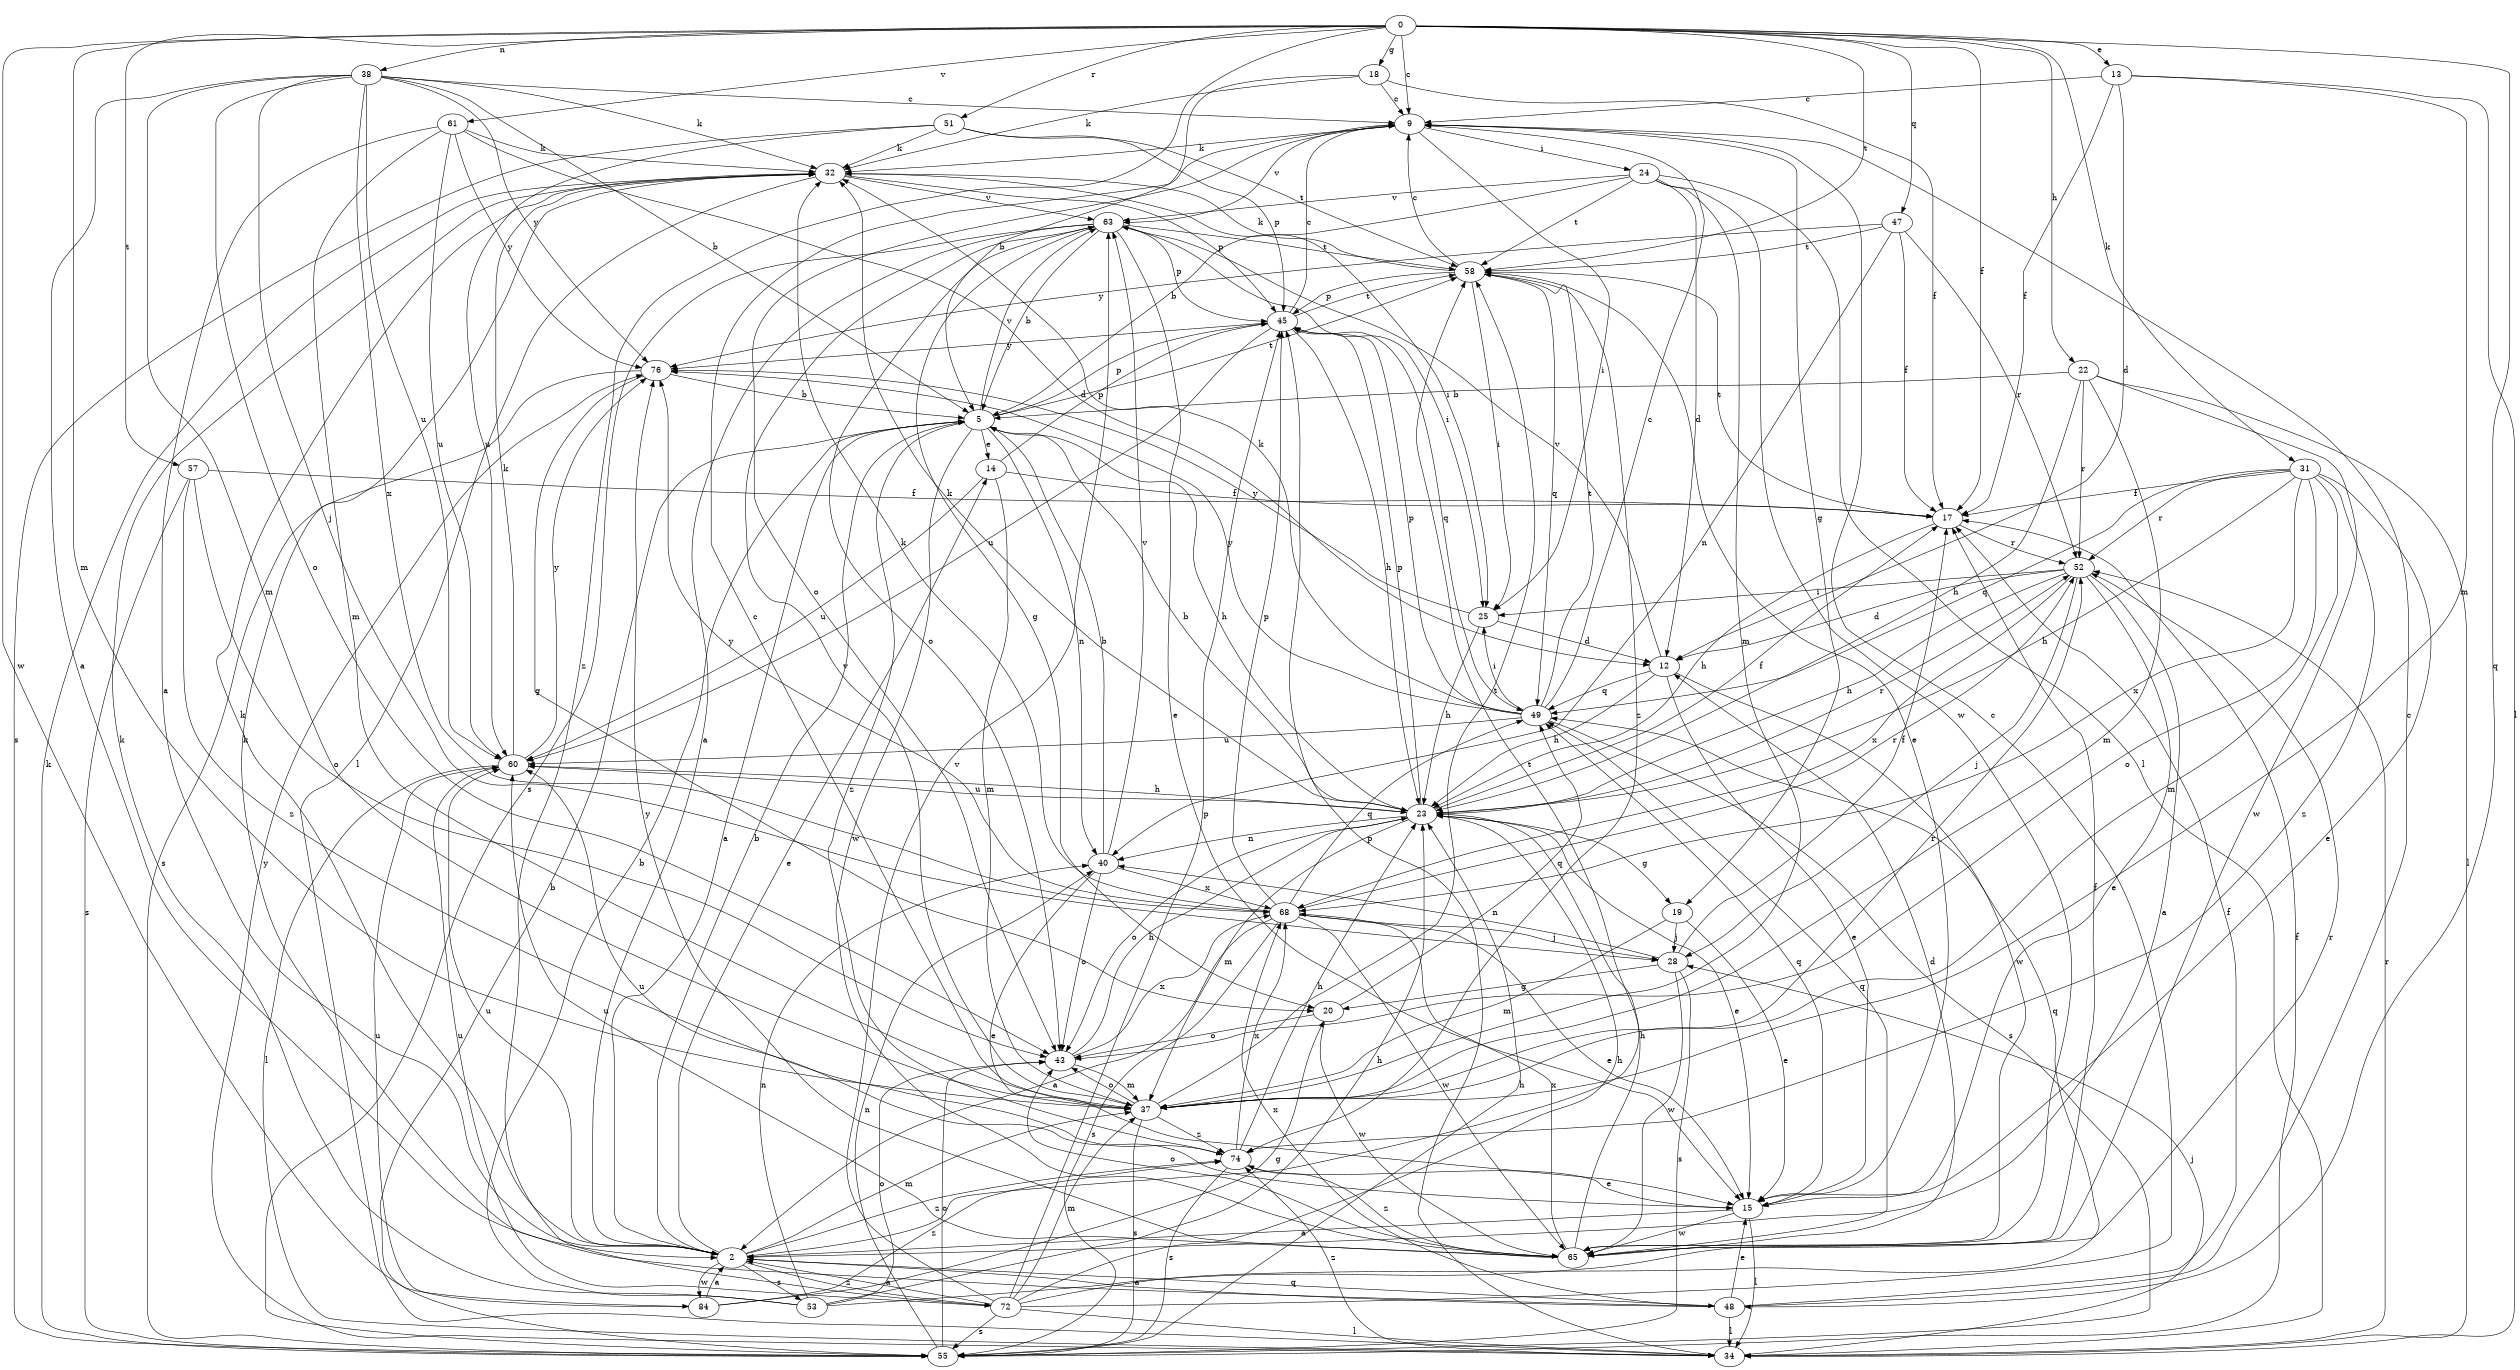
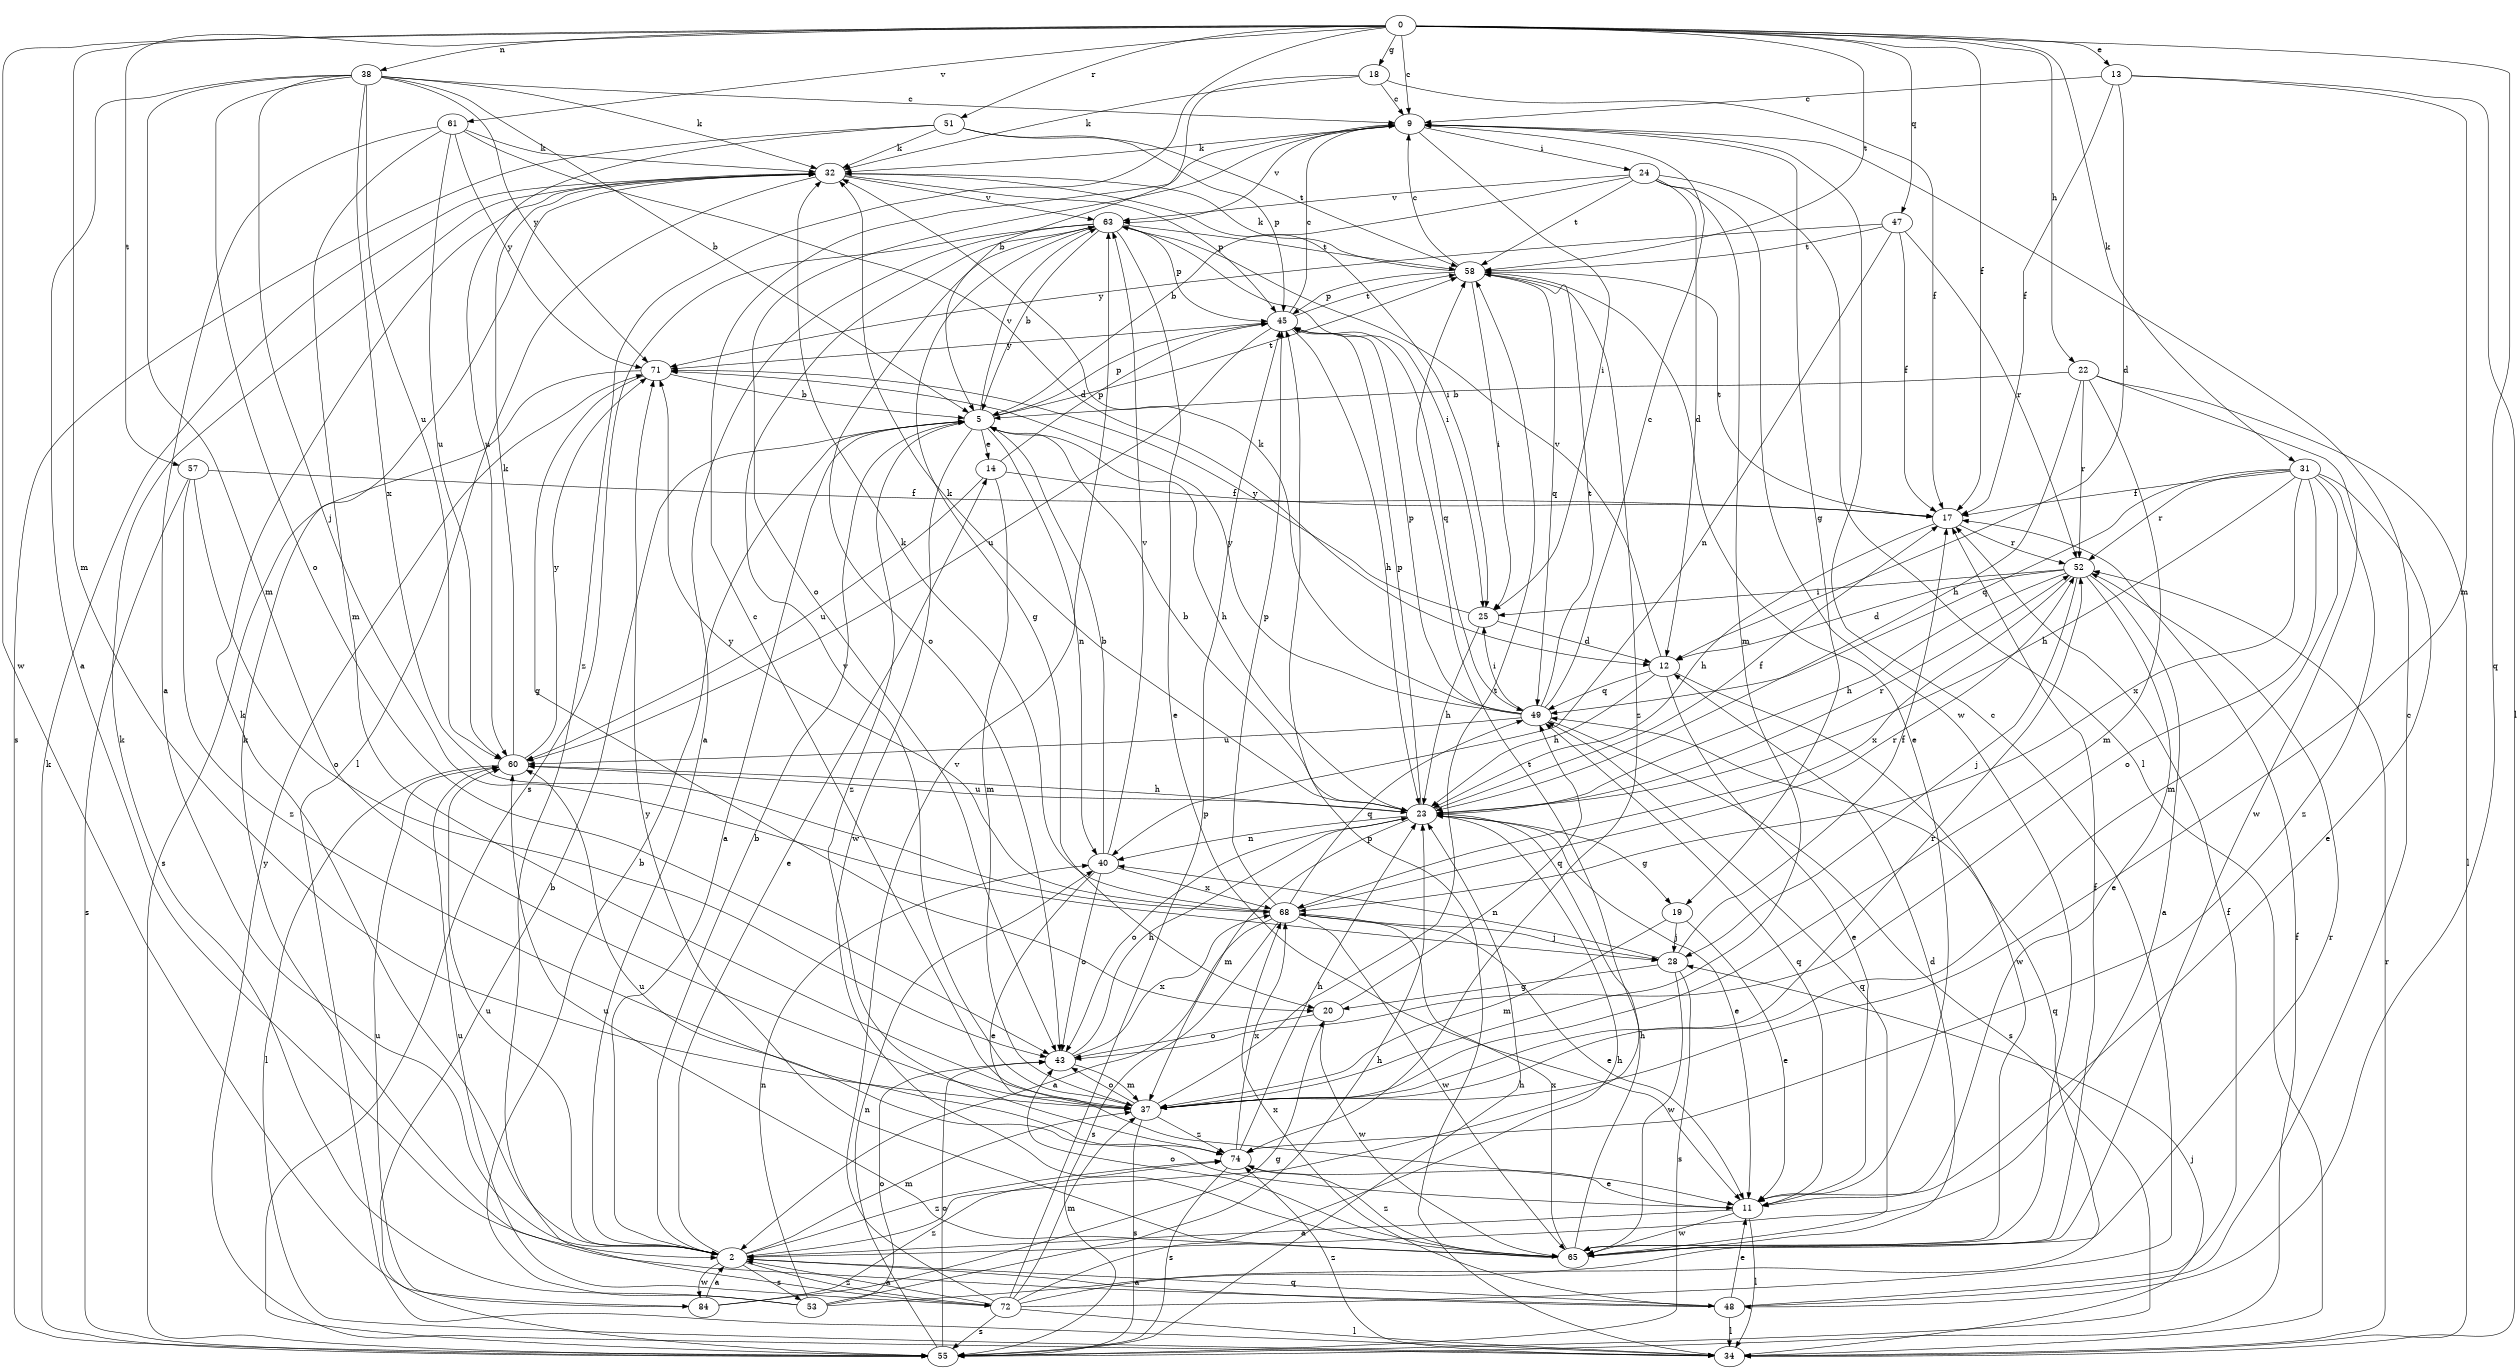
  strict digraph {
    0
    9
    13
    17
    18
    22
    31
    37
    38
    47
    48
    51
    57
    58
    61
    n16 [label=84]
    72
    32
    63
    19
    24
    25
    43
    12
    34
    23
    52
    5
    65
    74
-   15
+   15 [label=11]
    49
    68
    55
    2
    60
    28
-   71 [label=76]
+   71
    40
    45
    20
    14
    53
    0 -> 9 [label=c]
    0 -> 13 [label=e]
    0 -> 17 [label=f]
    0 -> 18 [label=g]
    0 -> 22 [label=h]
    0 -> 31 [label=k]
    0 -> 37 [label=m]
    0 -> 38 [label=n]
    0 -> 47 [label=q]
    0 -> 48 [label=q]
    0 -> 51 [label=r]
    0 -> 57 [label=t]
    0 -> 58 [label=t]
    0 -> 61 [label=v]
    0 -> n16 [label=w]
    0 -> 72 [label=z]
    9 -> 32 [label=k]
    9 -> 63 [label=v]
    9 -> 19 [label=g]
    9 -> 24 [label=i]
    9 -> 25 [label=i]
    9 -> 43 [label=o]
    13 -> 9 [label=c]
    13 -> 17 [label=f]
    13 -> 37 [label=m]
    13 -> 12 [label=d]
    13 -> 34 [label=l]
    17 -> 58 [label=t]
    17 -> 23 [label=h]
    17 -> 52 [label=r]
    18 -> 9 [label=c]
    18 -> 17 [label=f]
    18 -> 32 [label=k]
    18 -> 5 [label=b]
    22 -> 37 [label=m]
    22 -> 34 [label=l]
    22 -> 23 [label=h]
    22 -> 52 [label=r]
    22 -> 5 [label=b]
    22 -> 65 [label=w]
    31 -> 17 [label=f]
    31 -> 37 [label=m]
    31 -> 43 [label=o]
    31 -> 23 [label=h]
    31 -> 52 [label=r]
    31 -> 74 [label=z]
    31 -> 15 [label=e]
    31 -> 49 [label=q]
    31 -> 68 [label=x]
    37 -> 9 [label=c]
    37 -> 58 [label=t]
    37 -> 63 [label=v]
    37 -> 43 [label=o]
    37 -> 52 [label=r]
    37 -> 74 [label=z]
    37 -> 55 [label=s]
    38 -> 9 [label=c]
    38 -> 37 [label=m]
    38 -> 32 [label=k]
    38 -> 43 [label=o]
    38 -> 5 [label=b]
    38 -> 68 [label=x]
    38 -> 2 [label=a]
    38 -> 60 [label=u]
    38 -> 28 [label=j]
    38 -> 71 [label=y]
    47 -> 17 [label=f]
    47 -> 58 [label=t]
    47 -> 52 [label=r]
    47 -> 71 [label=y]
    47 -> 40 [label=n]
    48 -> 9 [label=c]
    48 -> 17 [label=f]
    48 -> 32 [label=k]
    48 -> 34 [label=l]
    48 -> 15 [label=e]
    48 -> 68 [label=x]
    48 -> 2 [label=a]
    51 -> 58 [label=t]
    51 -> 32 [label=k]
    51 -> 55 [label=s]
    51 -> 60 [label=u]
    51 -> 45 [label=p]
    57 -> 17 [label=f]
    57 -> 43 [label=o]
    57 -> 74 [label=z]
    57 -> 55 [label=s]
    58 -> 9 [label=c]
    58 -> 32 [label=k]
    58 -> 25 [label=i]
    58 -> 74 [label=z]
    58 -> 15 [label=e]
    58 -> 49 [label=q]
    58 -> 45 [label=p]
    61 -> 37 [label=m]
    61 -> 32 [label=k]
    61 -> 12 [label=d]
    61 -> 2 [label=a]
    61 -> 60 [label=u]
    61 -> 71 [label=y]
    n16 -> 74 [label=z]
    n16 -> 2 [label=a]
    n16 -> 60 [label=u]
    n16 -> 20 [label=g]
    72 -> 9 [label=c]
    72 -> 37 [label=m]
    72 -> 63 [label=v]
    72 -> 34 [label=l]
    72 -> 23 [label=h]
    72 -> 49 [label=q]
    72 -> 55 [label=s]
    72 -> 2 [label=a]
    72 -> 60 [label=u]
    72 -> 45 [label=p]
    32 -> 63 [label=v]
    32 -> 25 [label=i]
    32 -> 34 [label=l]
    32 -> 45 [label=p]
    63 -> 58 [label=t]
    63 -> 25 [label=i]
    63 -> 43 [label=o]
    63 -> 5 [label=b]
    63 -> 15 [label=e]
    63 -> 55 [label=s]
    63 -> 2 [label=a]
    63 -> 45 [label=p]
    63 -> 20 [label=g]
    19 -> 37 [label=m]
    19 -> 15 [label=e]
    19 -> 28 [label=j]
    24 -> 37 [label=m]
    24 -> 58 [label=t]
    24 -> 63 [label=v]
    24 -> 12 [label=d]
    24 -> 34 [label=l]
    24 -> 5 [label=b]
    24 -> 65 [label=w]
    25 -> 12 [label=d]
    25 -> 23 [label=h]
    25 -> 71 [label=y]
    43 -> 37 [label=m]
    43 -> 23 [label=h]
    43 -> 68 [label=x]
    12 -> 63 [label=v]
    12 -> 23 [label=h]
    12 -> 65 [label=w]
    12 -> 15 [label=e]
    12 -> 49 [label=q]
    34 -> 52 [label=r]
    34 -> 74 [label=z]
    34 -> 28 [label=j]
    34 -> 71 [label=y]
    34 -> 45 [label=p]
    23 -> 17 [label=f]
    23 -> 37 [label=m]
    23 -> 32 [label=k]
    23 -> 19 [label=g]
    23 -> 43 [label=o]
    23 -> 52 [label=r]
    23 -> 5 [label=b]
    23 -> 15 [label=e]
    23 -> 60 [label=u]
    23 -> 40 [label=n]
    23 -> 45 [label=p]
    52 -> 25 [label=i]
    52 -> 12 [label=d]
    52 -> 23 [label=h]
    52 -> 15 [label=e]
    52 -> 68 [label=x]
    52 -> 2 [label=a]
    52 -> 28 [label=j]
    5 -> 58 [label=t]
    5 -> 63 [label=v]
    5 -> 23 [label=h]
    5 -> 65 [label=w]
    5 -> 74 [label=z]
    5 -> 2 [label=a]
    5 -> 40 [label=n]
    5 -> 45 [label=p]
    5 -> 14 [label=e]
    65 -> 17 [label=f]
    65 -> 43 [label=o]
    65 -> 12 [label=d]
    65 -> 23 [label=h]
    65 -> 74 [label=z]
    65 -> 49 [label=q]
    65 -> 68 [label=x]
    65 -> 60 [label=u]
    65 -> 71 [label=y]
    74 -> 23 [label=h]
    74 -> 15 [label=e]
    74 -> 68 [label=x]
    74 -> 55 [label=s]
    15 -> 34 [label=l]
    15 -> 65 [label=w]
    15 -> 49 [label=q]
    15 -> 2 [label=a]
    15 -> 60 [label=u]
    49 -> 9 [label=c]
    49 -> 58 [label=t]
    49 -> 32 [label=k]
    49 -> 25 [label=i]
    49 -> 55 [label=s]
    49 -> 60 [label=u]
    49 -> 71 [label=y]
    49 -> 45 [label=p]
    68 -> 32 [label=k]
    68 -> 52 [label=r]
    68 -> 65 [label=w]
    68 -> 15 [label=e]
    68 -> 49 [label=q]
    68 -> 55 [label=s]
    68 -> 2 [label=a]
    68 -> 28 [label=j]
    68 -> 71 [label=y]
    68 -> 45 [label=p]
    55 -> 17 [label=f]
    55 -> 32 [label=k]
    55 -> 43 [label=o]
    55 -> 23 [label=h]
    55 -> 5 [label=b]
    55 -> 40 [label=n]
    2 -> 37 [label=m]
    2 -> 48 [label=q]
    2 -> 58 [label=t]
    2 -> n16 [label=w]
    2 -> 72 [label=z]
    2 -> 32 [label=k]
    2 -> 5 [label=b]
    2 -> 74 [label=z]
    2 -> 60 [label=u]
    2 -> 14 [label=e]
    2 -> 53 [label=s]
    60 -> 32 [label=k]
    60 -> 34 [label=l]
    60 -> 23 [label=h]
    60 -> 71 [label=y]
    28 -> 17 [label=f]
    28 -> 65 [label=w]
    28 -> 55 [label=s]
    28 -> 40 [label=n]
    28 -> 20 [label=g]
    71 -> 5 [label=b]
    71 -> 55 [label=s]
    71 -> 20 [label=g]
    40 -> 63 [label=v]
    40 -> 43 [label=o]
    40 -> 5 [label=b]
    40 -> 15 [label=e]
    40 -> 68 [label=x]
    45 -> 9 [label=c]
    45 -> 58 [label=t]
    45 -> 23 [label=h]
    45 -> 49 [label=q]
    45 -> 60 [label=u]
    45 -> 71 [label=y]
    20 -> 43 [label=o]
    20 -> 65 [label=w]
    20 -> 49 [label=q]
    14 -> 17 [label=f]
    14 -> 37 [label=m]
    14 -> 60 [label=u]
    14 -> 45 [label=p]
    53 -> 32 [label=k]
    53 -> 43 [label=o]
    53 -> 23 [label=h]
    53 -> 52 [label=r]
    53 -> 5 [label=b]
    53 -> 40 [label=n]
  }
